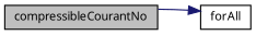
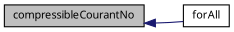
  digraph {
    rankdir=LR
    fontname="Noto Sans"
    node [color=black fontname="Noto Sans" fontsize=10 shape=record]
    n1 [fillcolor=grey75 fontcolor=black height=0.2 label=compressibleCourantNo style=filled width=0.4]
    n2 [height=0.2 label=forAll width=0.4]
-   n2 -> n1 [color=midnightblue dir=back fontname="Noto Sans" fontsize=10 labelfontname=FreeSans labelfontsize=10 style=solid]
+   n1 -> n2 [color=midnightblue dir=back fontname="Noto Sans" fontsize=10 labelfontname=FreeSans labelfontsize=10 style=solid]
  }
